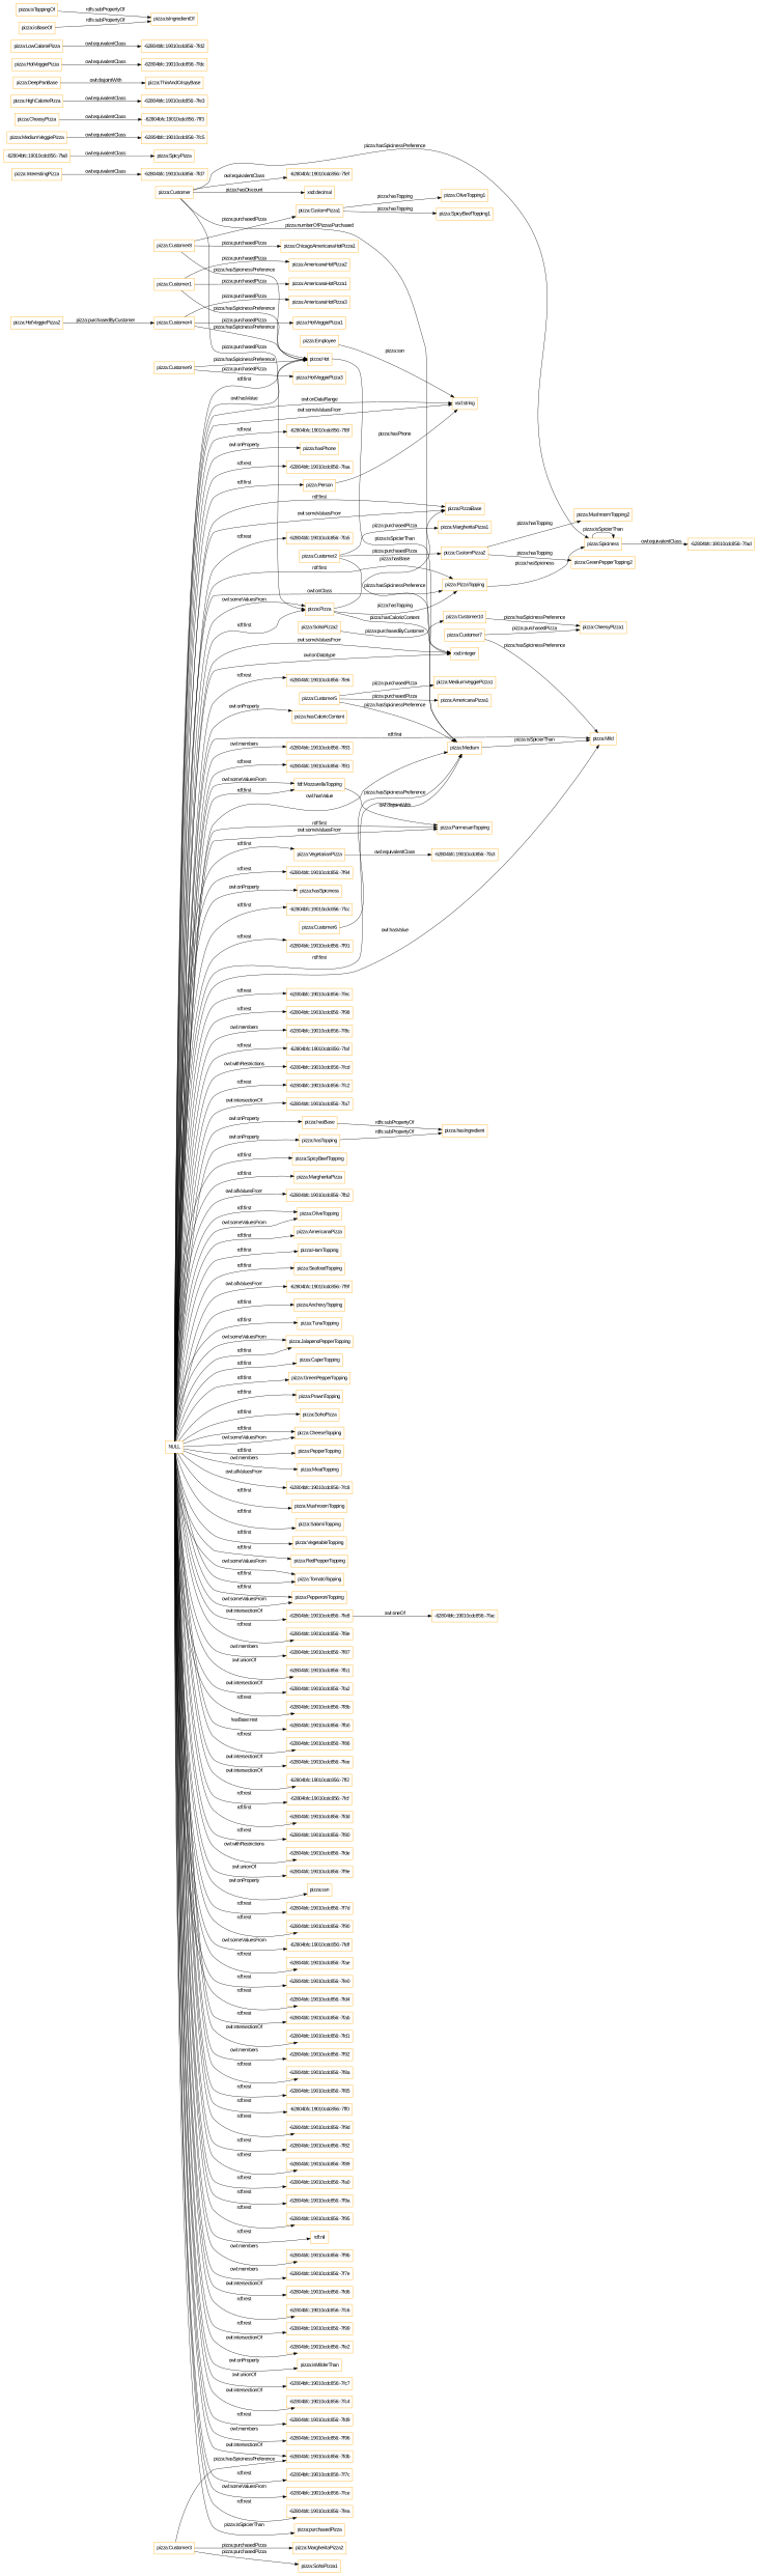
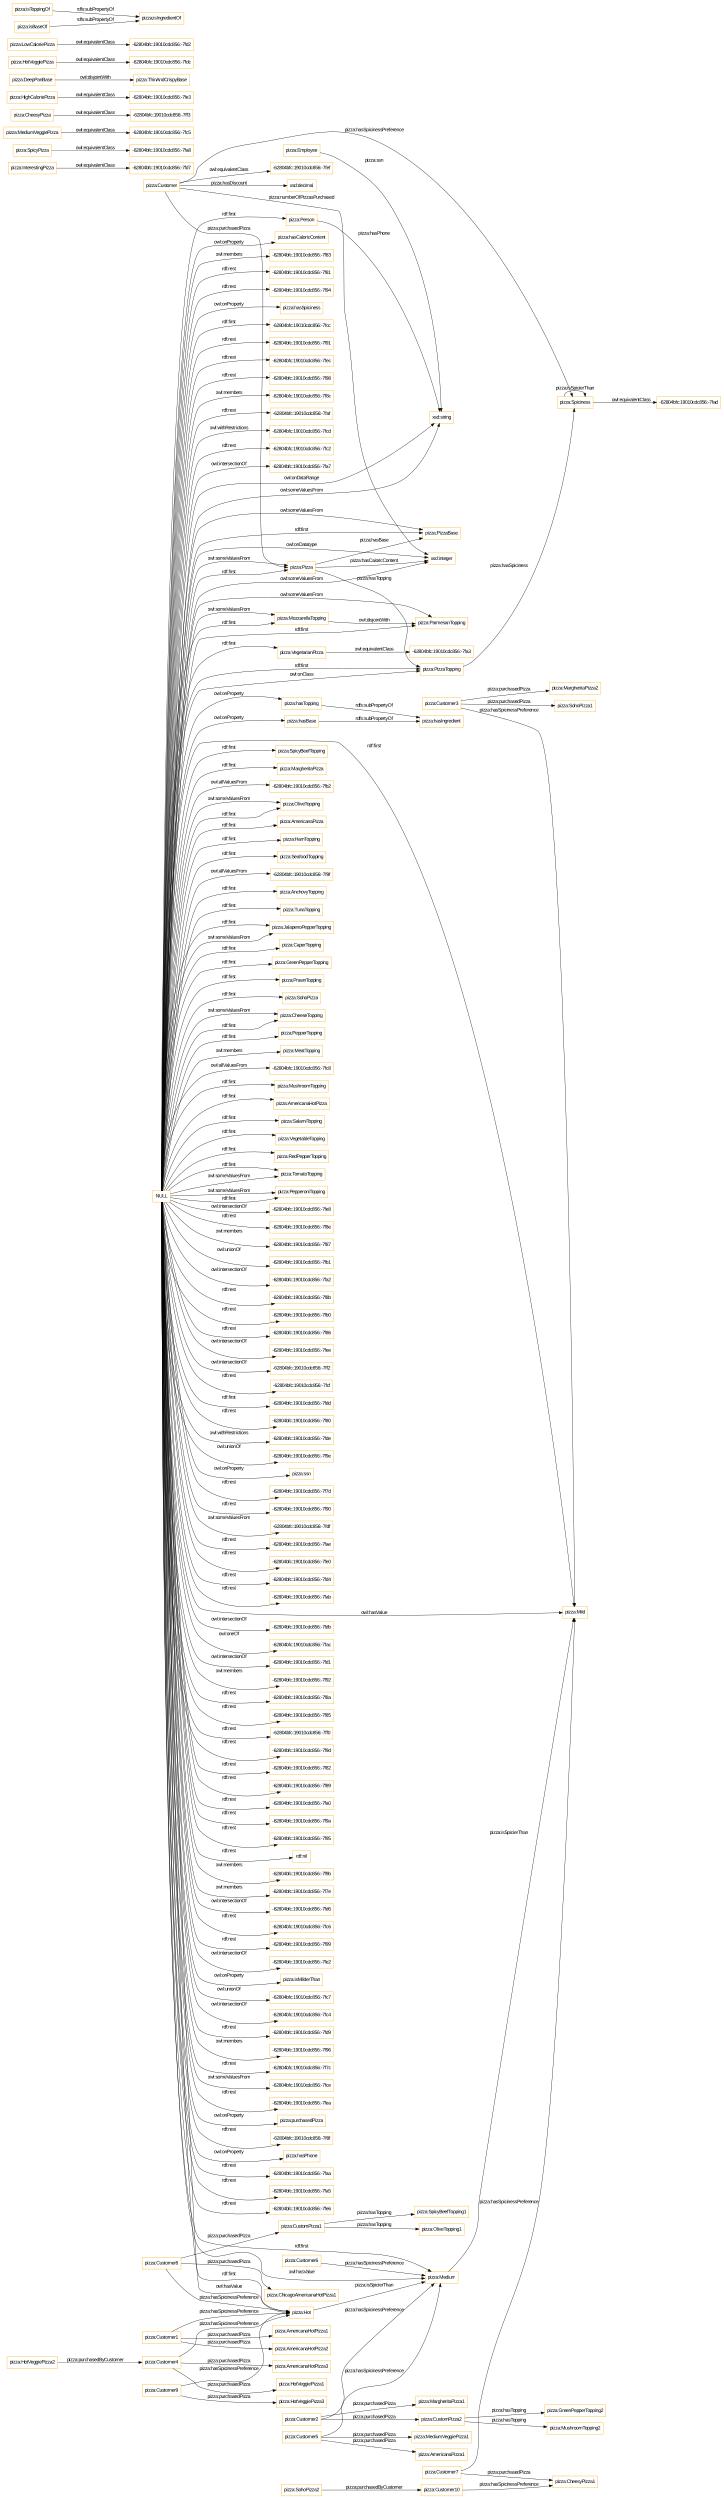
  digraph {
    fontname="Liberation Sans"
    rankdir=LR
    node [color=orange fontname="Liberation Sans" shape=rectangle]
    edge [fontname="Liberation Sans"]
    "pizza:Person"
    "xsd:string"
    "pizza:Pizza"
    "pizza:PizzaBase"
    "pizza:PizzaTopping"
    "xsd:integer"
    "pizza:Spiciness"
-   "pizza:MozzarellaTopping" [label="fdf:MozzarellaTopping"]
+   "pizza:MozzarellaTopping"
    "pizza:ParmesanTopping"
    "pizza:InterestingPizza"
    "-62804bfc:19010cdc856:-7fd7"
    "pizza:SpicyPizza"
    "-62804bfc:19010cdc856:-7fa8"
    "pizza:MediumVeggiePizza"
    "-62804bfc:19010cdc856:-7fc5"
    "pizza:Customer"
    "-62804bfc:19010cdc856:-7fef"
    "xsd:decimal"
    "-62804bfc:19010cdc856:-7fad"
    "pizza:CheesyPizza"
    "-62804bfc:19010cdc856:-7ff3"
    "pizza:HighCaloriePizza"
    "-62804bfc:19010cdc856:-7fe3"
    "pizza:DeepPanBase"
    "pizza:ThinAndCrispyBase"
    "pizza:HotVeggiePizza"
    "-62804bfc:19010cdc856:-7fdc"
    "pizza:LowCaloriePizza"
    "-62804bfc:19010cdc856:-7fd2"
    "pizza:VegetarianPizza"
    "-62804bfc:19010cdc856:-7fa3"
    "pizza:Employee"
    "pizza:SohoPizza2"
    "pizza:Customer10"
    "pizza:CheesyPizza1"
    "pizza:Customer3"
    "pizza:Mild"
    "pizza:SohoPizza1"
    "pizza:MargheritaPizza2"
    "pizza:hasTopping"
    "pizza:hasIngredient"
    "pizza:Customer8"
    "pizza:CustomPizza1"
    "pizza:ChicagoAmericanaHotPizza1"
    "pizza:Hot"
    "pizza:SpicyBeefTopping1"
    "pizza:OliveTopping1"
    "pizza:Medium"
    "pizza:Customer2"
    "pizza:MargheritaPizza1"
    "pizza:CustomPizza2"
    "pizza:MushroomTopping2"
    "pizza:GreenPepperTopping2"
    "pizza:Customer7"
    "pizza:Customer1"
    "pizza:AmericanaHotPizza2"
    "pizza:AmericanaHotPizza1"
    "pizza:HotVeggiePizza2"
    "pizza:Customer4"
    "pizza:HotVeggiePizza1"
    "pizza:AmericanaHotPizza3"
    "pizza:Customer6"
    NULL
    "pizza:SpicyBeefTopping"
    "pizza:MargheritaPizza"
    "-62804bfc:19010cdc856:-7fb2"
    "pizza:OliveTopping"
    "pizza:AmericanaPizza"
    "pizza:HamTopping"
    "pizza:SeafoodTopping"
    "-62804bfc:19010cdc856:-7f9f"
    "pizza:AnchovyTopping"
    "pizza:TunaTopping"
    "pizza:JalapenoPepperTopping"
    "pizza:CaperTopping"
    "pizza:GreenPepperTopping"
    "pizza:PrawnTopping"
    "pizza:SohoPizza"
    "pizza:CheeseTopping"
    "pizza:PepperTopping"
    "pizza:MeatTopping"
    "-62804bfc:19010cdc856:-7fc8"
    "pizza:MushroomTopping"
+   "pizza:AmericanaHotPizza"
    "pizza:SalamiTopping"
    "pizza:VegetableTopping"
    "pizza:RedPepperTopping"
    "pizza:TomatoTopping"
    "pizza:PepperoniTopping"
    "-62804bfc:19010cdc856:-7fe8"
    "-62804bfc:19010cdc856:-7f8e"
    "-62804bfc:19010cdc856:-7f87"
    "-62804bfc:19010cdc856:-7fb1"
    "-62804bfc:19010cdc856:-7fa2"
    "-62804bfc:19010cdc856:-7f8b"
    "-62804bfc:19010cdc856:-7fb0"
    "-62804bfc:19010cdc856:-7f86"
    "-62804bfc:19010cdc856:-7fee"
    "-62804bfc:19010cdc856:-7ff2"
    "-62804bfc:19010cdc856:-7fcf"
    "-62804bfc:19010cdc856:-7fdd"
    "-62804bfc:19010cdc856:-7f80"
    "-62804bfc:19010cdc856:-7fde"
    "-62804bfc:19010cdc856:-7f9e"
    "pizza:ssn"
    "-62804bfc:19010cdc856:-7f7d"
    "-62804bfc:19010cdc856:-7f90"
    "-62804bfc:19010cdc856:-7fdf"
    "-62804bfc:19010cdc856:-7fae"
    "-62804bfc:19010cdc856:-7fe0"
    "-62804bfc:19010cdc856:-7fd4"
    "-62804bfc:19010cdc856:-7fab"
    "pizza:hasBase"
    "-62804bfc:19010cdc856:-7fdb"
    "-62804bfc:19010cdc856:-7fac"
    "-62804bfc:19010cdc856:-7fd1"
    "-62804bfc:19010cdc856:-7f92"
    "-62804bfc:19010cdc856:-7f8a"
    "-62804bfc:19010cdc856:-7f85"
    "-62804bfc:19010cdc856:-7ff0"
    "-62804bfc:19010cdc856:-7f9d"
    "-62804bfc:19010cdc856:-7f82"
    "-62804bfc:19010cdc856:-7f89"
    "-62804bfc:19010cdc856:-7fa0"
    "-62804bfc:19010cdc856:-7f9a"
    "-62804bfc:19010cdc856:-7f95"
    "rdf:nil"
    "-62804bfc:19010cdc856:-7f9b"
    "-62804bfc:19010cdc856:-7f7e"
    "-62804bfc:19010cdc856:-7fd6"
    "-62804bfc:19010cdc856:-7fc6"
    "-62804bfc:19010cdc856:-7f99"
    "-62804bfc:19010cdc856:-7fe2"
    "pizza:isMilderThan"
    "-62804bfc:19010cdc856:-7fc7"
    "-62804bfc:19010cdc856:-7fc4"
    "-62804bfc:19010cdc856:-7fd9"
    "-62804bfc:19010cdc856:-7f96"
    "-62804bfc:19010cdc856:-7f7c"
    "-62804bfc:19010cdc856:-7fce"
    "-62804bfc:19010cdc856:-7fea"
    "pizza:purchasedPizza"
    "-62804bfc:19010cdc856:-7f8f"
    "pizza:hasPhone"
    "-62804bfc:19010cdc856:-7faa"
    "-62804bfc:19010cdc856:-7fa5"
    "-62804bfc:19010cdc856:-7fe6"
    "pizza:hasCaloricContent"
    "-62804bfc:19010cdc856:-7f83"
    "-62804bfc:19010cdc856:-7f81"
    "-62804bfc:19010cdc856:-7f94"
    "pizza:hasSpiciness"
    "-62804bfc:19010cdc856:-7fcc"
    "-62804bfc:19010cdc856:-7f91"
    "-62804bfc:19010cdc856:-7fec"
    "-62804bfc:19010cdc856:-7f98"
    "-62804bfc:19010cdc856:-7f8c"
    "-62804bfc:19010cdc856:-7faf"
    "-62804bfc:19010cdc856:-7fcd"
    "-62804bfc:19010cdc856:-7fc2"
    "-62804bfc:19010cdc856:-7fa7"
    "pizza:isToppingOf"
    "pizza:isIngredientOf"
    "pizza:Customer5"
    "pizza:MediumVeggiePizza1"
    "pizza:AmericanaPizza1"
    "pizza:isBaseOf"
    "pizza:Customer9"
    "pizza:HotVeggiePizza3"
    "pizza:Person" -> "xsd:string" [label="pizza:hasPhone"]
    "pizza:Pizza" -> "pizza:PizzaBase" [label="pizza:hasBase"]
    "pizza:Pizza" -> "pizza:PizzaTopping" [label="pizza:hasTopping"]
    "pizza:Pizza" -> "xsd:integer" [label="pizza:hasCaloricContent"]
    "pizza:PizzaTopping" -> "pizza:Spiciness" [label="pizza:hasSpiciness"]
    "pizza:Spiciness" -> "pizza:Spiciness" [label="pizza:isSpicierThan"]
    "pizza:Spiciness" -> "-62804bfc:19010cdc856:-7fad" [label="owl:equivalentClass"]
    "pizza:MozzarellaTopping" -> "pizza:ParmesanTopping" [label="owl:disjointWith"]
    "pizza:InterestingPizza" -> "-62804bfc:19010cdc856:-7fd7" [label="owl:equivalentClass"]
-   "-62804bfc:19010cdc856:-7fa8" -> "pizza:SpicyPizza" [label="owl:equivalentClass"]
+   "pizza:SpicyPizza" -> "-62804bfc:19010cdc856:-7fa8" [label="owl:equivalentClass"]
    "pizza:MediumVeggiePizza" -> "-62804bfc:19010cdc856:-7fc5" [label="owl:equivalentClass"]
    "pizza:Customer" -> "pizza:Pizza" [label="pizza:purchasedPizza"]
    "pizza:Customer" -> "xsd:integer" [label="pizza:numberOfPizzasPurchased"]
    "pizza:Customer" -> "pizza:Spiciness" [label="pizza:hasSpicinessPreference"]
    "pizza:Customer" -> "-62804bfc:19010cdc856:-7fef" [label="owl:equivalentClass"]
    "pizza:Customer" -> "xsd:decimal" [label="pizza:hasDiscount"]
    "pizza:CheesyPizza" -> "-62804bfc:19010cdc856:-7ff3" [label="owl:equivalentClass"]
    "pizza:HighCaloriePizza" -> "-62804bfc:19010cdc856:-7fe3" [label="owl:equivalentClass"]
    "pizza:DeepPanBase" -> "pizza:ThinAndCrispyBase" [label="owl:disjointWith"]
    "pizza:HotVeggiePizza" -> "-62804bfc:19010cdc856:-7fdc" [label="owl:equivalentClass"]
    "pizza:LowCaloriePizza" -> "-62804bfc:19010cdc856:-7fd2" [label="owl:equivalentClass"]
    "pizza:VegetarianPizza" -> "-62804bfc:19010cdc856:-7fa3" [label="owl:equivalentClass"]
    "pizza:Employee" -> "xsd:string" [label="pizza:ssn"]
    "pizza:SohoPizza2" -> "pizza:Customer10" [label="pizza:purchasedByCustomer"]
    "pizza:Customer10" -> "pizza:CheesyPizza1" [label="pizza:hasSpicinessPreference"]
-   "pizza:Customer3" -> "-62804bfc:19010cdc856:-7fdb" [label="pizza:hasSpicinessPreference"]
+   "pizza:Customer3" -> "pizza:Mild" [label="pizza:hasSpicinessPreference"]
    "pizza:Customer3" -> "pizza:SohoPizza1" [label="pizza:purchasedPizza"]
    "pizza:Customer3" -> "pizza:MargheritaPizza2" [label="pizza:purchasedPizza"]
    "pizza:hasTopping" -> "pizza:hasIngredient" [label="rdfs:subPropertyOf"]
    "pizza:Customer8" -> "pizza:CustomPizza1" [label="pizza:purchasedPizza"]
    "pizza:Customer8" -> "pizza:ChicagoAmericanaHotPizza1" [label="pizza:purchasedPizza"]
    "pizza:Customer8" -> "pizza:Hot" [label="pizza:hasSpicinessPreference"]
    "pizza:CustomPizza1" -> "pizza:SpicyBeefTopping1" [label="pizza:hasTopping"]
    "pizza:CustomPizza1" -> "pizza:OliveTopping1" [label="pizza:hasTopping"]
    "pizza:Hot" -> "pizza:Medium" [label="pizza:isSpicierThan"]
    "pizza:Medium" -> "pizza:Mild" [label="pizza:isSpicierThan"]
    "pizza:Customer2" -> "pizza:Medium" [label="pizza:hasSpicinessPreference"]
    "pizza:Customer2" -> "pizza:MargheritaPizza1" [label="pizza:purchasedPizza"]
    "pizza:Customer2" -> "pizza:CustomPizza2" [label="pizza:purchasedPizza"]
    "pizza:CustomPizza2" -> "pizza:MushroomTopping2" [label="pizza:hasTopping"]
    "pizza:CustomPizza2" -> "pizza:GreenPepperTopping2" [label="pizza:hasTopping"]
    "pizza:Customer7" -> "pizza:CheesyPizza1" [label="pizza:purchasedPizza"]
    "pizza:Customer7" -> "pizza:Mild" [label="pizza:hasSpicinessPreference"]
    "pizza:Customer1" -> "pizza:Hot" [label="pizza:hasSpicinessPreference"]
    "pizza:Customer1" -> "pizza:AmericanaHotPizza2" [label="pizza:purchasedPizza"]
    "pizza:Customer1" -> "pizza:AmericanaHotPizza1" [label="pizza:purchasedPizza"]
    "pizza:HotVeggiePizza2" -> "pizza:Customer4" [label="pizza:purchasedByCustomer"]
    "pizza:Customer4" -> "pizza:Hot" [label="pizza:hasSpicinessPreference"]
    "pizza:Customer4" -> "pizza:HotVeggiePizza1" [label="pizza:purchasedPizza"]
    "pizza:Customer4" -> "pizza:AmericanaHotPizza3" [label="pizza:purchasedPizza"]
    "pizza:Customer6" -> "pizza:Medium" [label="pizza:hasSpicinessPreference"]
    NULL -> "pizza:Person" [label="rdf:first"]
    NULL -> "xsd:string" [label="owl:onDataRange"]
    NULL -> "xsd:string" [label="owl:someValuesFrom"]
    NULL -> "pizza:Pizza" [label="owl:someValuesFrom"]
    NULL -> "pizza:Pizza" [label="rdf:first"]
    NULL -> "pizza:PizzaBase" [label="owl:someValuesFrom"]
    NULL -> "pizza:PizzaBase" [label="rdf:first"]
    NULL -> "pizza:PizzaTopping" [label="rdf:first"]
    NULL -> "pizza:PizzaTopping" [label="owl:onClass"]
    NULL -> "xsd:integer" [label="owl:onDatatype"]
    NULL -> "xsd:integer" [label="owl:someValuesFrom"]
    NULL -> "pizza:MozzarellaTopping" [label="owl:someValuesFrom"]
    NULL -> "pizza:MozzarellaTopping" [label="rdf:first"]
    NULL -> "pizza:ParmesanTopping" [label="rdf:first"]
    NULL -> "pizza:ParmesanTopping" [label="owl:someValuesFrom"]
    NULL -> "pizza:VegetarianPizza" [label="rdf:first"]
    NULL -> "pizza:Mild" [label="rdf:first"]
    NULL -> "pizza:Mild" [label="owl:hasValue"]
    NULL -> "pizza:hasTopping" [label="owl:onProperty"]
    NULL -> "pizza:Hot" [label="rdf:first"]
    NULL -> "pizza:Hot" [label="owl:hasValue"]
    NULL -> "pizza:Medium" [label="rdf:first"]
    NULL -> "pizza:Medium" [label="owl:hasValue"]
    NULL -> "pizza:SpicyBeefTopping" [label="rdf:first"]
    NULL -> "pizza:MargheritaPizza" [label="rdf:first"]
    NULL -> "-62804bfc:19010cdc856:-7fb2" [label="owl:allValuesFrom"]
    NULL -> "pizza:OliveTopping" [label="owl:someValuesFrom"]
    NULL -> "pizza:OliveTopping" [label="rdf:first"]
    NULL -> "pizza:AmericanaPizza" [label="rdf:first"]
    NULL -> "pizza:HamTopping" [label="rdf:first"]
    NULL -> "pizza:SeafoodTopping" [label="rdf:first"]
    NULL -> "-62804bfc:19010cdc856:-7f9f" [label="owl:allValuesFrom"]
    NULL -> "pizza:AnchovyTopping" [label="rdf:first"]
    NULL -> "pizza:TunaTopping" [label="rdf:first"]
    NULL -> "pizza:JalapenoPepperTopping" [label="rdf:first"]
    NULL -> "pizza:JalapenoPepperTopping" [label="owl:someValuesFrom"]
    NULL -> "pizza:CaperTopping" [label="rdf:first"]
    NULL -> "pizza:GreenPepperTopping" [label="rdf:first"]
    NULL -> "pizza:PrawnTopping" [label="rdf:first"]
    NULL -> "pizza:SohoPizza" [label="rdf:first"]
    NULL -> "pizza:CheeseTopping" [label="owl:someValuesFrom"]
    NULL -> "pizza:CheeseTopping" [label="rdf:first"]
    NULL -> "pizza:PepperTopping" [label="rdf:first"]
    NULL -> "pizza:MeatTopping" [label="owl:members"]
    NULL -> "-62804bfc:19010cdc856:-7fc8" [label="owl:allValuesFrom"]
    NULL -> "pizza:MushroomTopping" [label="rdf:first"]
+   NULL -> "pizza:AmericanaHotPizza" [label="rdf:first"]
    NULL -> "pizza:SalamiTopping" [label="rdf:first"]
    NULL -> "pizza:VegetableTopping" [label="rdf:first"]
    NULL -> "pizza:RedPepperTopping" [label="rdf:first"]
    NULL -> "pizza:TomatoTopping" [label="rdf:first"]
    NULL -> "pizza:TomatoTopping" [label="owl:someValuesFrom"]
    NULL -> "pizza:PepperoniTopping" [label="owl:someValuesFrom"]
    NULL -> "pizza:PepperoniTopping" [label="rdf:first"]
    NULL -> "-62804bfc:19010cdc856:-7fe8" [label="owl:intersectionOf"]
    NULL -> "-62804bfc:19010cdc856:-7f8e" [label="rdf:rest"]
    NULL -> "-62804bfc:19010cdc856:-7f87" [label="owl:members"]
    NULL -> "-62804bfc:19010cdc856:-7fb1" [label="owl:unionOf"]
    NULL -> "-62804bfc:19010cdc856:-7fa2" [label="owl:intersectionOf"]
    NULL -> "-62804bfc:19010cdc856:-7f8b" [label="rdf:rest"]
-   NULL -> "-62804bfc:19010cdc856:-7fb0" [label="hasBase:rest"]
+   NULL -> "-62804bfc:19010cdc856:-7fb0" [label="rdf:rest"]
    NULL -> "-62804bfc:19010cdc856:-7f86" [label="rdf:rest"]
    NULL -> "-62804bfc:19010cdc856:-7fee" [label="owl:intersectionOf"]
    NULL -> "-62804bfc:19010cdc856:-7ff2" [label="owl:intersectionOf"]
    NULL -> "-62804bfc:19010cdc856:-7fcf" [label="rdf:rest"]
    NULL -> "-62804bfc:19010cdc856:-7fdd" [label="rdf:first"]
    NULL -> "-62804bfc:19010cdc856:-7f80" [label="rdf:rest"]
    NULL -> "-62804bfc:19010cdc856:-7fde" [label="owl:withRestrictions"]
    NULL -> "-62804bfc:19010cdc856:-7f9e" [label="owl:unionOf"]
    NULL -> "pizza:ssn" [label="owl:onProperty"]
    NULL -> "-62804bfc:19010cdc856:-7f7d" [label="rdf:rest"]
    NULL -> "-62804bfc:19010cdc856:-7f90" [label="rdf:rest"]
    NULL -> "-62804bfc:19010cdc856:-7fdf" [label="owl:someValuesFrom"]
    NULL -> "-62804bfc:19010cdc856:-7fae" [label="rdf:rest"]
    NULL -> "-62804bfc:19010cdc856:-7fe0" [label="rdf:rest"]
    NULL -> "-62804bfc:19010cdc856:-7fd4" [label="rdf:rest"]
    NULL -> "-62804bfc:19010cdc856:-7fab" [label="rdf:rest"]
    NULL -> "pizza:hasBase" [label="owl:onProperty"]
    NULL -> "-62804bfc:19010cdc856:-7fdb" [label="owl:intersectionOf"]
-   "-62804bfc:19010cdc856:-7fe8" -> "-62804bfc:19010cdc856:-7fac" [label="owl:oneOf"]
+   NULL -> "-62804bfc:19010cdc856:-7fac" [label="owl:oneOf"]
    NULL -> "-62804bfc:19010cdc856:-7fd1" [label="owl:intersectionOf"]
    NULL -> "-62804bfc:19010cdc856:-7f92" [label="owl:members"]
    NULL -> "-62804bfc:19010cdc856:-7f8a" [label="rdf:rest"]
    NULL -> "-62804bfc:19010cdc856:-7f85" [label="rdf:rest"]
    NULL -> "-62804bfc:19010cdc856:-7ff0" [label="rdf:rest"]
    NULL -> "-62804bfc:19010cdc856:-7f9d" [label="rdf:rest"]
    NULL -> "-62804bfc:19010cdc856:-7f82" [label="rdf:rest"]
    NULL -> "-62804bfc:19010cdc856:-7f89" [label="rdf:rest"]
    NULL -> "-62804bfc:19010cdc856:-7fa0" [label="rdf:rest"]
    NULL -> "-62804bfc:19010cdc856:-7f9a" [label="rdf:rest"]
    NULL -> "-62804bfc:19010cdc856:-7f95" [label="rdf:rest"]
    NULL -> "rdf:nil" [label="rdf:rest"]
    NULL -> "-62804bfc:19010cdc856:-7f9b" [label="owl:members"]
    NULL -> "-62804bfc:19010cdc856:-7f7e" [label="owl:members"]
    NULL -> "-62804bfc:19010cdc856:-7fd6" [label="owl:intersectionOf"]
    NULL -> "-62804bfc:19010cdc856:-7fc6" [label="rdf:rest"]
    NULL -> "-62804bfc:19010cdc856:-7f99" [label="rdf:rest"]
    NULL -> "-62804bfc:19010cdc856:-7fe2" [label="owl:intersectionOf"]
    NULL -> "pizza:isMilderThan" [label="owl:onProperty"]
    NULL -> "-62804bfc:19010cdc856:-7fc7" [label="owl:unionOf"]
    NULL -> "-62804bfc:19010cdc856:-7fc4" [label="owl:intersectionOf"]
    NULL -> "-62804bfc:19010cdc856:-7fd9" [label="rdf:rest"]
    NULL -> "-62804bfc:19010cdc856:-7f96" [label="owl:members"]
    NULL -> "-62804bfc:19010cdc856:-7f7c" [label="rdf:rest"]
    NULL -> "-62804bfc:19010cdc856:-7fce" [label="owl:someValuesFrom"]
    NULL -> "-62804bfc:19010cdc856:-7fea" [label="rdf:rest"]
-   NULL -> "pizza:purchasedPizza" [label="pizza:isSpicierThan"]
+   NULL -> "pizza:purchasedPizza" [label="owl:onProperty"]
    NULL -> "-62804bfc:19010cdc856:-7f8f" [label="rdf:rest"]
    NULL -> "pizza:hasPhone" [label="owl:onProperty"]
    NULL -> "-62804bfc:19010cdc856:-7faa" [label="rdf:rest"]
    NULL -> "-62804bfc:19010cdc856:-7fa5" [label="rdf:rest"]
    NULL -> "-62804bfc:19010cdc856:-7fe6" [label="rdf:rest"]
    NULL -> "pizza:hasCaloricContent" [label="owl:onProperty"]
    NULL -> "-62804bfc:19010cdc856:-7f83" [label="owl:members"]
    NULL -> "-62804bfc:19010cdc856:-7f81" [label="rdf:rest"]
    NULL -> "-62804bfc:19010cdc856:-7f94" [label="rdf:rest"]
    NULL -> "pizza:hasSpiciness" [label="owl:onProperty"]
    NULL -> "-62804bfc:19010cdc856:-7fcc" [label="rdf:first"]
    NULL -> "-62804bfc:19010cdc856:-7f91" [label="rdf:rest"]
    NULL -> "-62804bfc:19010cdc856:-7fec" [label="rdf:rest"]
    NULL -> "-62804bfc:19010cdc856:-7f98" [label="rdf:rest"]
    NULL -> "-62804bfc:19010cdc856:-7f8c" [label="owl:members"]
    NULL -> "-62804bfc:19010cdc856:-7faf" [label="rdf:rest"]
    NULL -> "-62804bfc:19010cdc856:-7fcd" [label="owl:withRestrictions"]
    NULL -> "-62804bfc:19010cdc856:-7fc2" [label="rdf:rest"]
    NULL -> "-62804bfc:19010cdc856:-7fa7" [label="owl:intersectionOf"]
    "pizza:hasBase" -> "pizza:hasIngredient" [label="rdfs:subPropertyOf"]
    "pizza:isToppingOf" -> "pizza:isIngredientOf" [label="rdfs:subPropertyOf"]
    "pizza:Customer5" -> "pizza:Medium" [label="pizza:hasSpicinessPreference"]
    "pizza:Customer5" -> "pizza:MediumVeggiePizza1" [label="pizza:purchasedPizza"]
    "pizza:Customer5" -> "pizza:AmericanaPizza1" [label="pizza:purchasedPizza"]
    "pizza:isBaseOf" -> "pizza:isIngredientOf" [label="rdfs:subPropertyOf"]
    "pizza:Customer9" -> "pizza:Hot" [label="pizza:hasSpicinessPreference"]
    "pizza:Customer9" -> "pizza:HotVeggiePizza3" [label="pizza:purchasedPizza"]
  }
